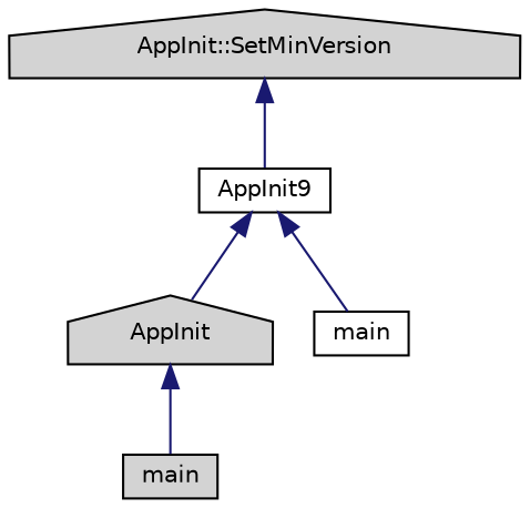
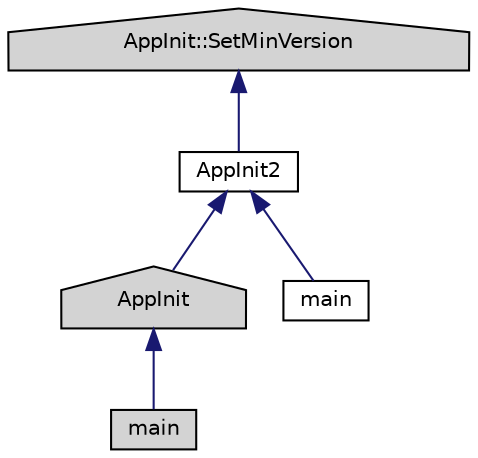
  digraph {
    rankdir=TB
    node [color=black fillcolor=lightgrey fontname=Helvetica fontsize=10 shape=box style=filled]
    edge [color=midnightblue dir=back fontname=Helvetica fontsize=10 labelfontname=Helvetica labelfontsize=10 style=solid]
    n1 [fontcolor=black height=0.2 label="AppInit::SetMinVersion" shape=house width=0.4]
-   n2 [fillcolor=white height=0.2 label=AppInit9 width=0.4]
+   n2 [fillcolor=white height=0.2 label=AppInit2 width=0.4]
    n3 [height=0.2 label=AppInit shape=house width=0.4]
    n4 [fillcolor=white height=0.2 label=main width=0.4]
    n5 [height=0.2 label=main width=0.4]
    n1 -> n2
    n2 -> n3
    n2 -> n4
    n3 -> n5
  }
